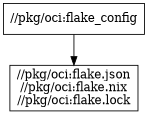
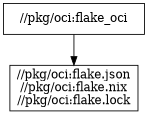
  digraph {
    node [shape=box]
-   "//pkg/oci:flake_config"
+   "//pkg/oci:flake_config" [label="//pkg/oci:flake_oci"]
    "//pkg/oci:flake.json\n//pkg/oci:flake.nix\n//pkg/oci:flake.lock"
    "//pkg/oci:flake_config" -> "//pkg/oci:flake.json\n//pkg/oci:flake.nix\n//pkg/oci:flake.lock"
  }
